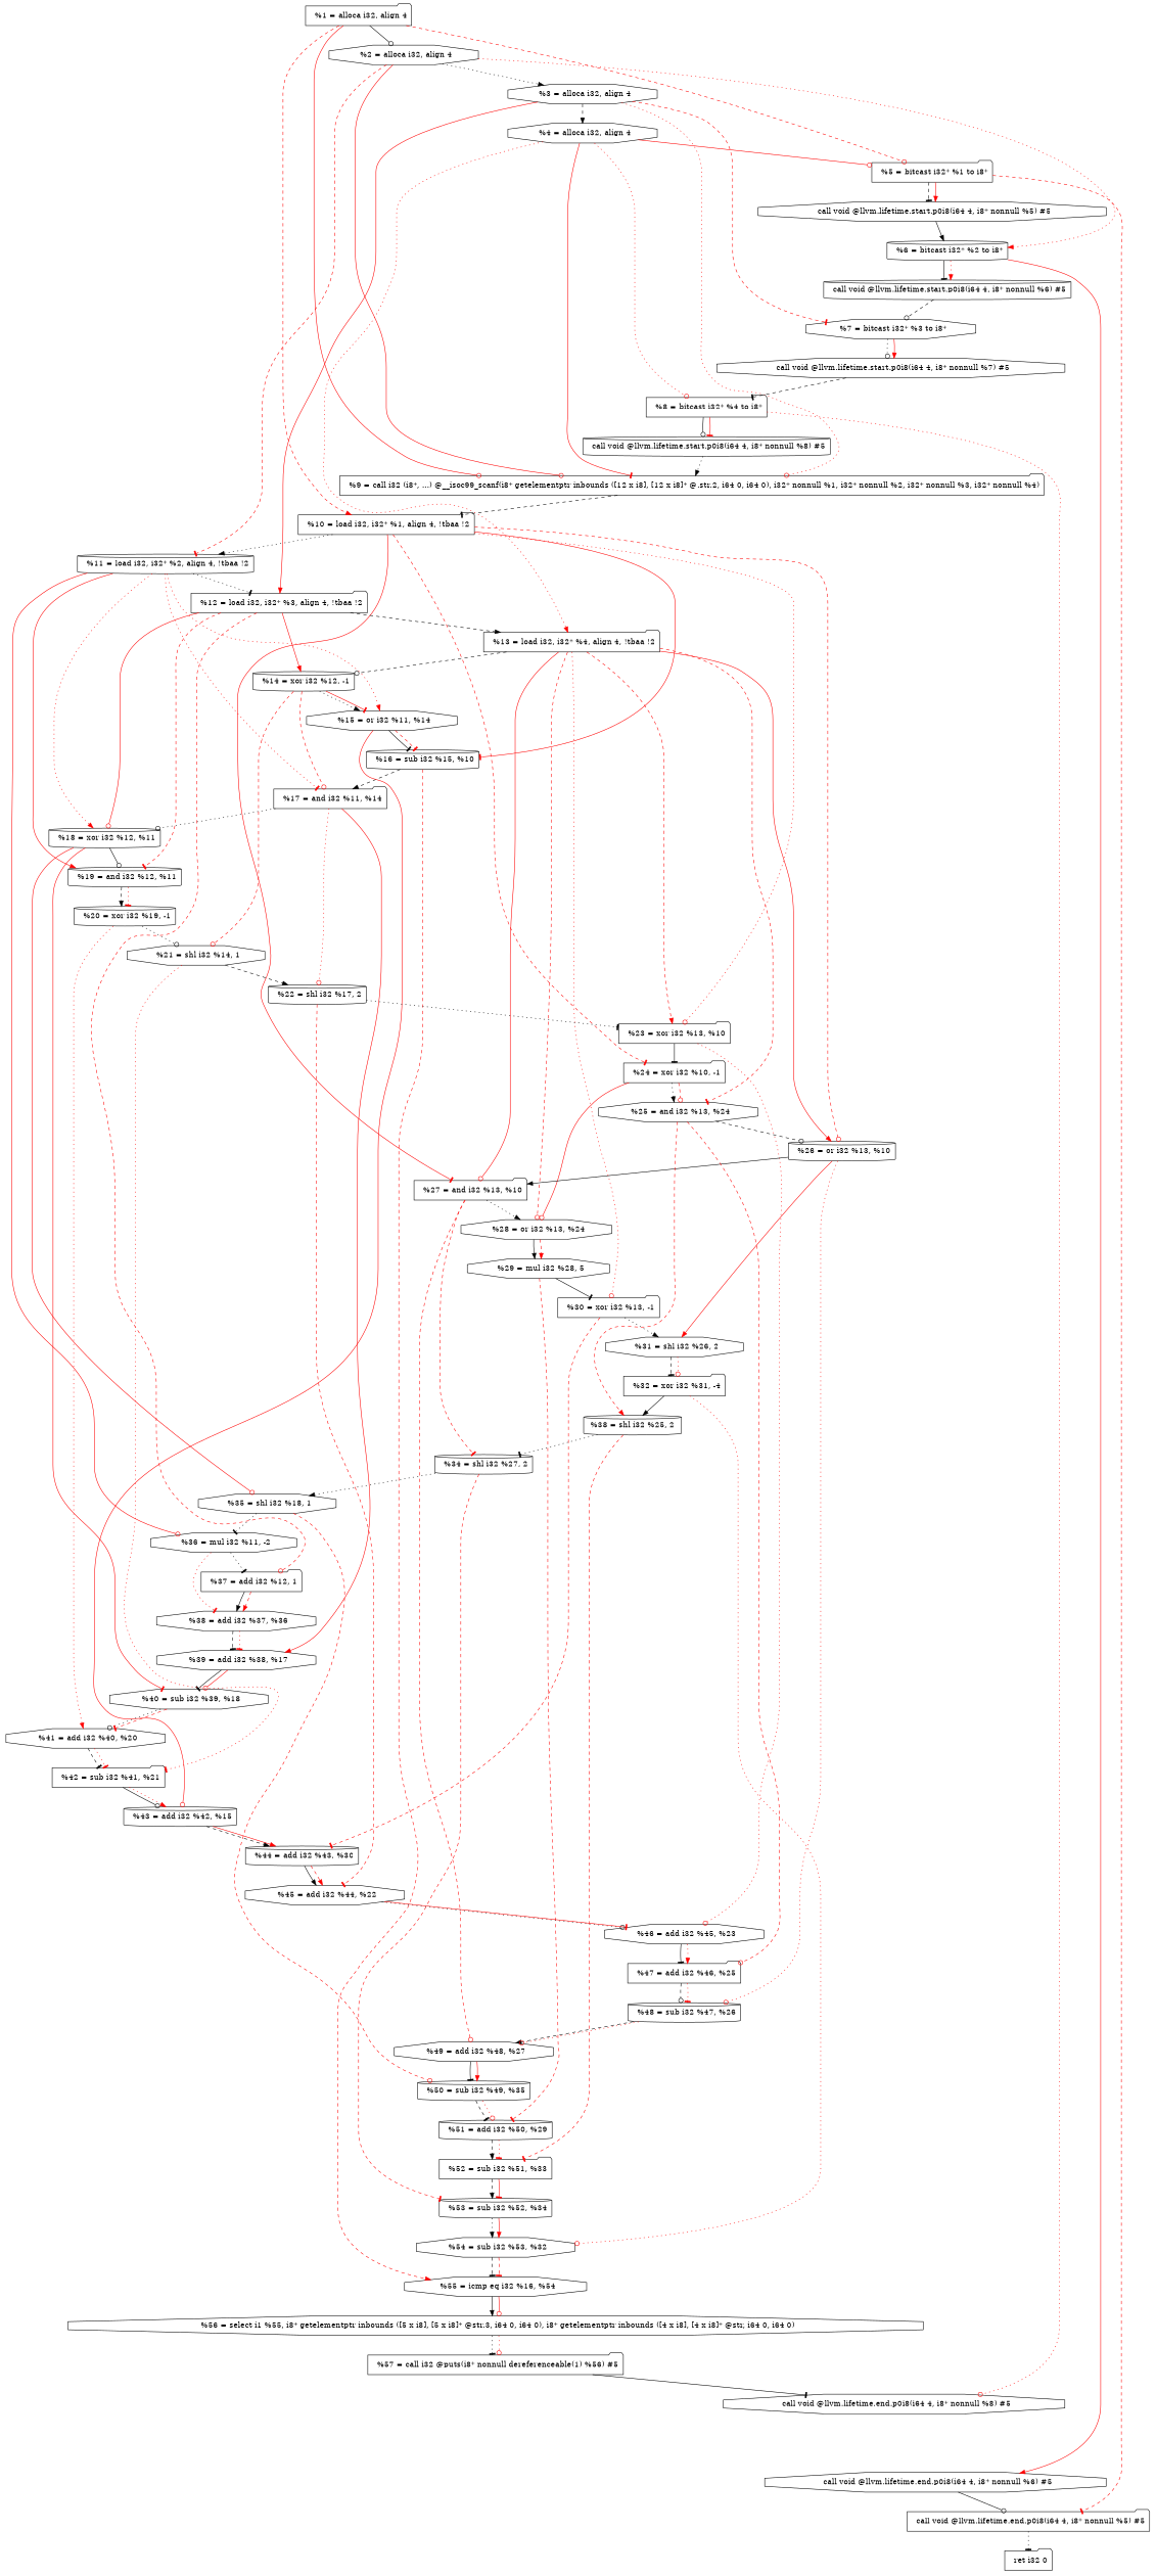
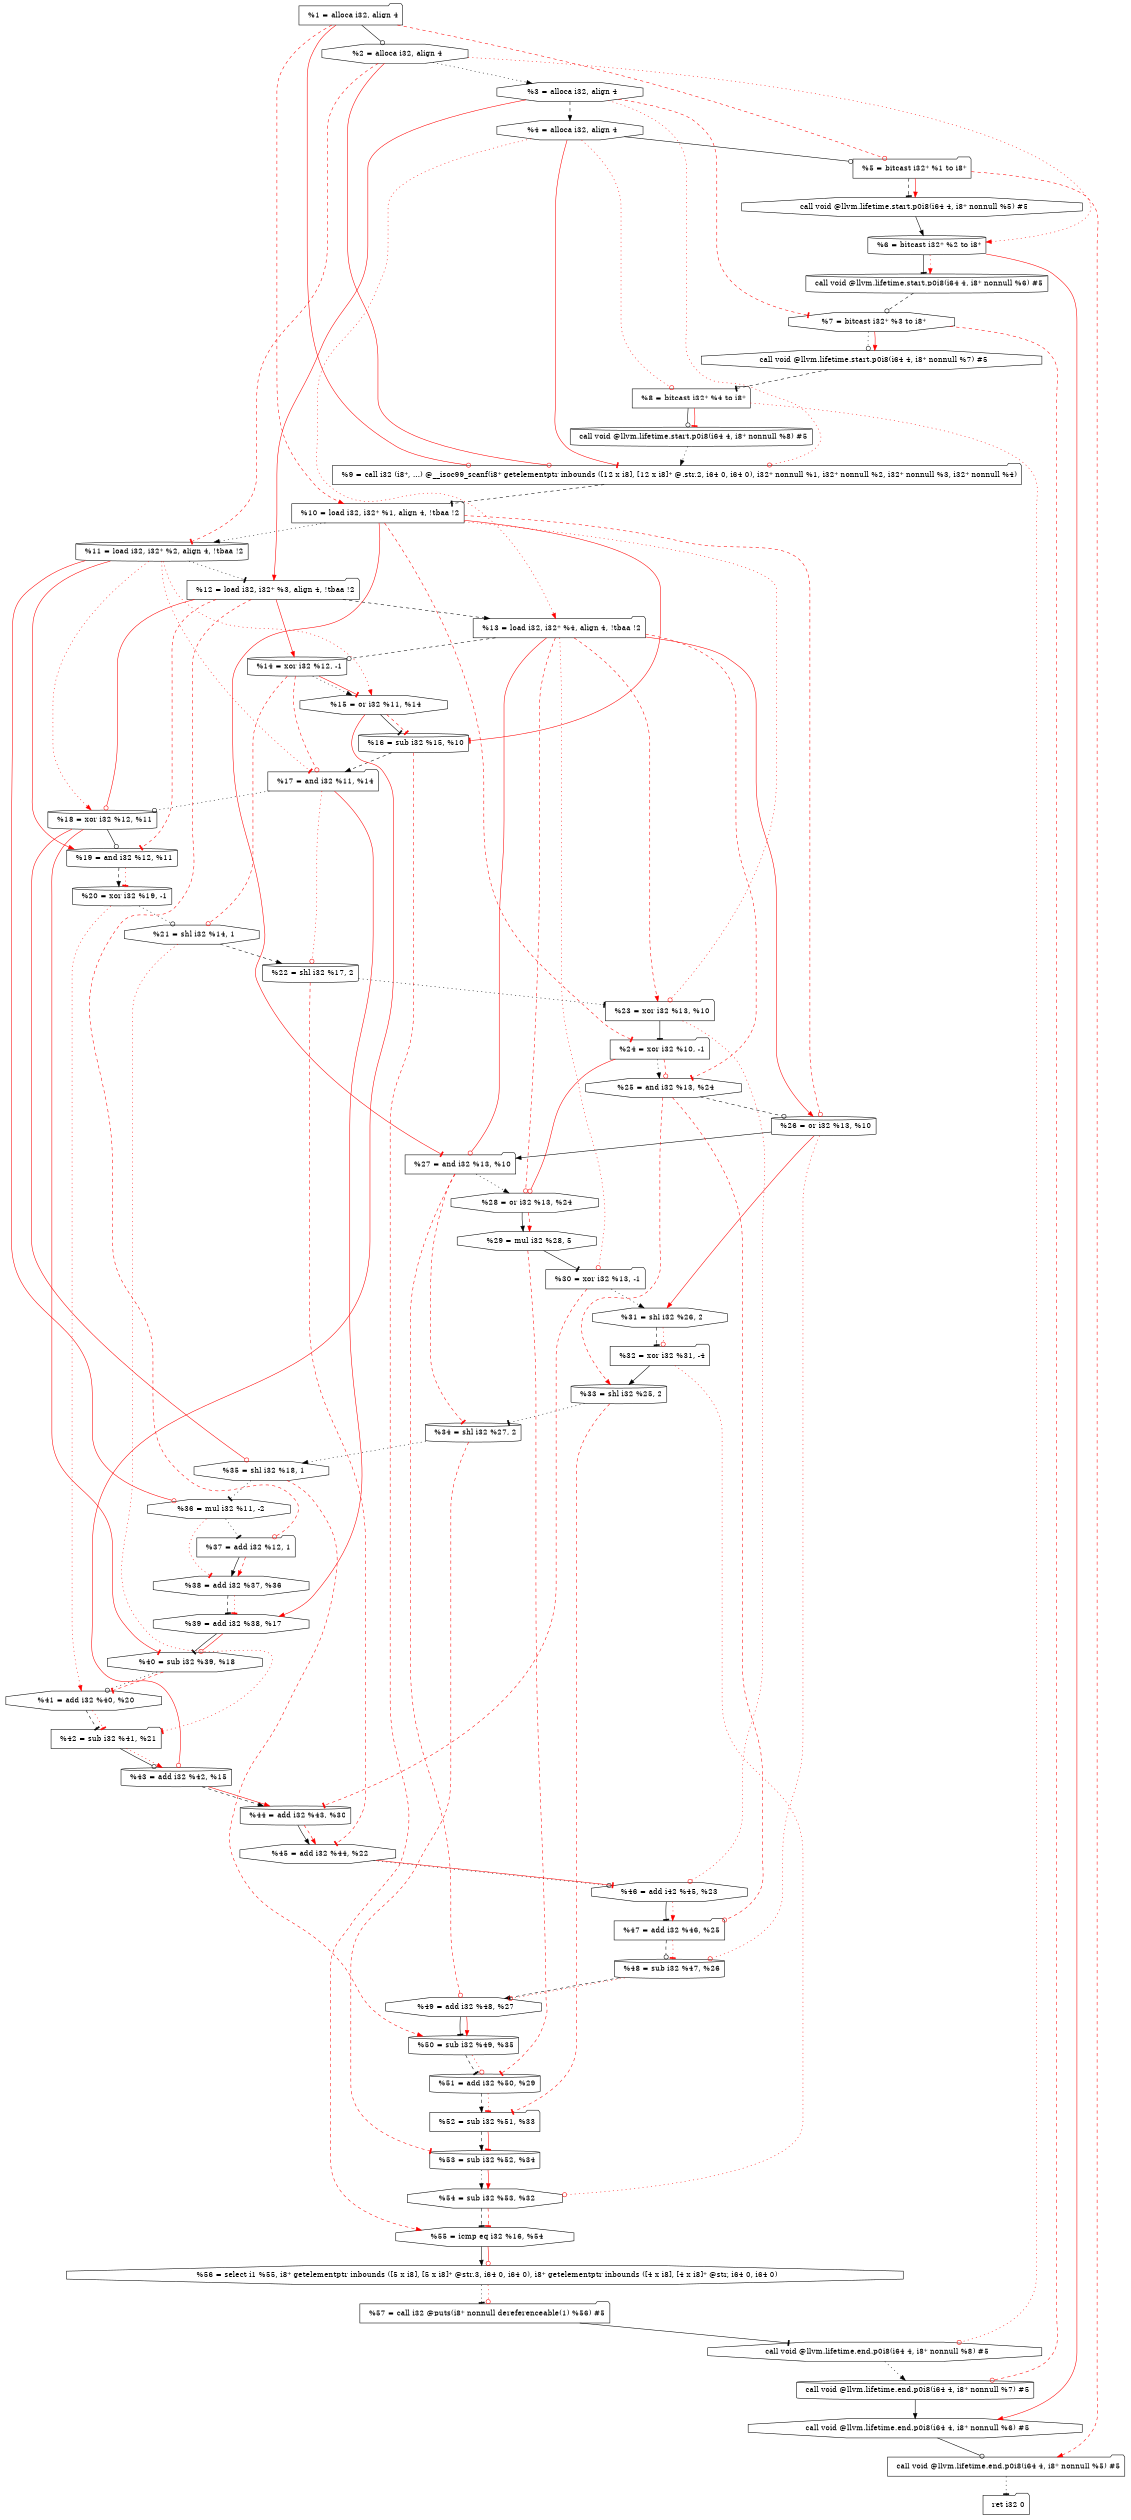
  digraph {
    node [shape=octagon]
    edge [arrowhead=normal style=dashed color=red]
    n1 [label="  %1 = alloca i32, align 4" shape=folder]
    n2 [label="  %2 = alloca i32, align 4"]
    n3 [label="  %5 = bitcast i32* %1 to i8*" shape=folder]
    n4 [label="  %9 = call i32 (i8*, ...) @__isoc99_scanf(i8* getelementptr inbounds ([12 x i8], [12 x i8]* @.str.2, i64 0, i64 0), i32* nonnull %1, i32* nonnull %2, i32* nonnull %3, i32* nonnull %4)" shape=folder]
    n5 [label="  %10 = load i32, i32* %1, align 4, !tbaa !2" shape=folder]
    n6 [label="  %3 = alloca i32, align 4"]
    n7 [label="  %6 = bitcast i32* %2 to i8*" shape=cylinder]
    n8 [label="  %11 = load i32, i32* %2, align 4, !tbaa !2" shape=cylinder]
    n9 [label="  call void @llvm.lifetime.start.p0i8(i64 4, i8* nonnull %5) #5"]
    n10 [label="  call void @llvm.lifetime.end.p0i8(i64 4, i8* nonnull %5) #5" shape=folder]
    n11 [label="  %16 = sub i32 %15, %10" shape=cylinder]
    n12 [label="  %23 = xor i32 %13, %10" shape=folder]
    n13 [label="  %24 = xor i32 %10, -1" shape=folder]
    n14 [label="  %26 = or i32 %13, %10" shape=cylinder]
    n15 [label="  %27 = and i32 %13, %10" shape=folder]
    n16 [label="  %4 = alloca i32, align 4"]
    n17 [label="  %7 = bitcast i32* %3 to i8*"]
    n18 [label="  %12 = load i32, i32* %3, align 4, !tbaa !2" shape=folder]
    n19 [label="  call void @llvm.lifetime.start.p0i8(i64 4, i8* nonnull %6) #5" shape=cylinder]
    n20 [label="  call void @llvm.lifetime.end.p0i8(i64 4, i8* nonnull %6) #5"]
    n21 [label="  %15 = or i32 %11, %14"]
    n22 [label="  %17 = and i32 %11, %14" shape=folder]
    n23 [label="  %18 = xor i32 %12, %11" shape=cylinder]
    n24 [label="  %19 = and i32 %12, %11" shape=cylinder]
    n25 [label="  %36 = mul i32 %11, -2"]
    n26 [label="  %8 = bitcast i32* %4 to i8*" shape=folder]
    n27 [label="  %13 = load i32, i32* %4, align 4, !tbaa !2" shape=folder]
    n28 [label="  call void @llvm.lifetime.start.p0i8(i64 4, i8* nonnull %7) #5"]
+   n29 [label="  call void @llvm.lifetime.end.p0i8(i64 4, i8* nonnull %7) #5" shape=cylinder]
    n30 [label="  %14 = xor i32 %12, -1" shape=cylinder]
    n31 [label="  %37 = add i32 %12, 1" shape=folder]
    n32 [label="  call void @llvm.lifetime.start.p0i8(i64 4, i8* nonnull %8) #5" shape=cylinder]
    n33 [label="  call void @llvm.lifetime.end.p0i8(i64 4, i8* nonnull %8) #5"]
    n34 [label="  %25 = and i32 %13, %24"]
    n35 [label="  %28 = or i32 %13, %24"]
    n36 [label="  %30 = xor i32 %13, -1" shape=folder]
    n37 [label="  ret i32 0" shape=folder]
    n38 [label="  %55 = icmp eq i32 %16, %54"]
-   n39 [label="  %46 = add i32 %45, %23"]
+   n39 [label="%46 = add i42 %45, %23"]
    n40 [label="  %31 = shl i32 %26, 2"]
    n41 [label="  %48 = sub i32 %47, %26" shape=cylinder]
    n42 [label="  %34 = shl i32 %27, 2" shape=cylinder]
    n43 [label="  %49 = add i32 %48, %27"]
    n44 [label="  %43 = add i32 %42, %15" shape=cylinder]
    n45 [label="  %22 = shl i32 %17, 2" shape=cylinder]
    n46 [label="  %39 = add i32 %38, %17"]
    n47 [label="  %35 = shl i32 %18, 1"]
    n48 [label="  %40 = sub i32 %39, %18"]
    n49 [label="  %20 = xor i32 %19, -1" shape=cylinder]
    n50 [label="  %38 = add i32 %37, %36"]
    n51 [label="  %21 = shl i32 %14, 1"]
-   n52 [label="%38 = shl i32 %25, 2" shape=cylinder]
+   n52 [label="  %33 = shl i32 %25, 2" shape=cylinder]
    n53 [label="  %47 = add i32 %46, %25" shape=folder]
    n54 [label="  %29 = mul i32 %28, 5"]
    n55 [label="  %44 = add i32 %43, %30" shape=cylinder]
    n56 [label="  %42 = sub i32 %41, %21" shape=folder]
    n57 [label="  %56 = select i1 %55, i8* getelementptr inbounds ([5 x i8], [5 x i8]* @str.3, i64 0, i64 0), i8* getelementptr inbounds ([4 x i8], [4 x i8]* @str, i64 0, i64 0)"]
    n58 [label="  %45 = add i32 %44, %22"]
    n59 [label="  %50 = sub i32 %49, %35" shape=cylinder]
    n60 [label="  %41 = add i32 %40, %20"]
    n61 [label="  %52 = sub i32 %51, %33" shape=folder]
    n62 [label="  %32 = xor i32 %31, -4" shape=folder]
    n63 [label="  %53 = sub i32 %52, %34" shape=cylinder]
    n64 [label="  %51 = add i32 %50, %29" shape=cylinder]
    n65 [label="  %54 = sub i32 %53, %32"]
    n66 [label="  %57 = call i32 @puts(i8* nonnull dereferenceable(1) %56) #5" shape=folder]
    n1 -> n2 [arrowhead=odot style=solid color=""]
    n1 -> n3 [arrowhead=odot]
    n1 -> n4 [arrowhead=odot style=solid]
    n1 -> n5
    n2 -> n4 [arrowhead=odot style=solid]
    n2 -> n6 [style=dotted color=""]
    n2 -> n7 [style=dotted]
    n2 -> n8 [arrowhead=tee]
    n3 -> n9 [arrowhead=tee color=""]
    n3 -> n9 [style=solid]
-   n3 -> n10 [arrowhead=tee]
+   n3 -> n10
    n4 -> n5 [arrowhead=tee color=""]
    n5 -> n8 [style=dotted color=""]
    n5 -> n11 [arrowhead=tee style=solid]
    n5 -> n12 [arrowhead=odot style=dotted]
    n5 -> n13 [arrowhead=tee]
    n5 -> n14 [arrowhead=odot]
    n5 -> n15 [arrowhead=tee style=solid]
    n6 -> n4 [arrowhead=odot style=dotted]
    n6 -> n16 [color=""]
    n6 -> n17 [arrowhead=tee]
    n6 -> n18 [style=solid]
    n7 -> n19 [arrowhead=tee style=solid color=""]
    n7 -> n19 [style=dotted]
    n7 -> n20 [style=solid]
    n8 -> n18 [arrowhead=tee style=dotted color=""]
    n8 -> n21 [style=dotted]
    n8 -> n22 [arrowhead=tee style=dotted]
    n8 -> n23 [style=dotted]
    n8 -> n24 [style=solid]
    n8 -> n25 [arrowhead=odot style=solid]
    n9 -> n7 [style=solid color=""]
    n10 -> n37 [arrowhead=tee style=dotted color=""]
    n11 -> n22 [color=""]
    n11 -> n38
    n12 -> n13 [arrowhead=tee style=solid color=""]
    n12 -> n39 [arrowhead=odot style=dotted]
    n13 -> n34 [style=dotted color=""]
    n13 -> n34 [arrowhead=odot]
    n13 -> n35 [arrowhead=odot style=solid]
    n14 -> n15 [style=solid color=""]
    n14 -> n40 [style=solid]
    n14 -> n41 [arrowhead=odot style=dotted]
    n15 -> n35 [style=dotted color=""]
    n15 -> n42 [arrowhead=tee]
    n15 -> n43 [arrowhead=odot]
-   n16 -> n3 [arrowhead=odot style=solid]
+   n16 -> n3 [arrowhead=odot style=solid color=""]
    n16 -> n4 [arrowhead=tee style=solid]
    n16 -> n26 [arrowhead=odot style=dotted]
    n16 -> n27 [style=dotted]
    n17 -> n28 [arrowhead=odot style=dotted color=""]
    n17 -> n28 [style=solid]
+   n17 -> n29 [arrowhead=odot]
    n18 -> n23 [arrowhead=odot style=solid]
    n18 -> n24 [arrowhead=tee]
    n18 -> n27 [color=""]
    n18 -> n30 [style=solid]
    n18 -> n31 [arrowhead=odot]
    n19 -> n17 [arrowhead=odot color=""]
    n20 -> n10 [arrowhead=odot style=solid color=""]
    n21 -> n11 [arrowhead=tee style=solid color=""]
    n21 -> n11 [arrowhead=tee]
    n21 -> n44 [arrowhead=odot style=solid]
    n22 -> n23 [arrowhead=odot style=dotted color=""]
    n22 -> n45 [arrowhead=odot style=dotted]
    n22 -> n46 [style=solid]
    n23 -> n24 [arrowhead=odot style=solid color=""]
    n23 -> n47 [arrowhead=odot style=solid]
    n23 -> n48 [arrowhead=tee style=solid]
    n24 -> n49 [color=""]
    n24 -> n49 [arrowhead=tee style=dotted]
    n25 -> n31 [arrowhead=tee style=dotted color=""]
    n25 -> n50 [arrowhead=tee style=dotted]
    n26 -> n32 [arrowhead=odot style=solid color=""]
    n26 -> n32 [arrowhead=tee style=solid]
    n26 -> n33 [arrowhead=odot style=dotted]
    n27 -> n12
    n27 -> n14 [style=solid]
    n27 -> n15 [arrowhead=odot style=solid]
    n27 -> n30 [arrowhead=odot color=""]
    n27 -> n34 [arrowhead=tee]
    n27 -> n35 [arrowhead=odot]
    n27 -> n36 [arrowhead=odot style=dotted]
    n28 -> n26 [arrowhead=tee color=""]
+   n29 -> n20 [style=solid color=""]
    n30 -> n21 [style=dotted color=""]
    n30 -> n21 [arrowhead=tee style=solid]
    n30 -> n22 [arrowhead=odot]
    n30 -> n51 [arrowhead=odot]
    n31 -> n50 [style=solid color=""]
    n31 -> n50
    n32 -> n4 [style=dotted color=""]
+   n33 -> n29 [style=dotted color=""]
    n34 -> n14 [arrowhead=odot color=""]
    n34 -> n52
    n34 -> n53 [arrowhead=odot]
    n35 -> n54 [style=solid color=""]
    n35 -> n54
    n36 -> n40 [style=dotted color=""]
    n36 -> n55 [arrowhead=tee]
    n38 -> n57 [style=solid color=""]
    n38 -> n57 [arrowhead=odot style=solid]
    n39 -> n53 [arrowhead=tee style=solid color=""]
    n39 -> n53 [style=dotted]
    n40 -> n62 [arrowhead=tee color=""]
    n40 -> n62 [arrowhead=odot style=dotted]
    n41 -> n43 [color=""]
    n41 -> n43 [arrowhead=odot style=dotted]
    n42 -> n47 [style=dotted color=""]
    n42 -> n63 [arrowhead=tee]
    n43 -> n59 [arrowhead=tee style=solid color=""]
    n43 -> n59 [style=solid]
    n44 -> n55 [color=""]
    n44 -> n55 [style=solid]
    n45 -> n12 [arrowhead=tee style=dotted color=""]
    n45 -> n58 [arrowhead=tee]
    n46 -> n48 [arrowhead=tee style=solid color=""]
    n46 -> n48 [arrowhead=odot style=solid]
    n47 -> n25 [arrowhead=tee style=dotted color=""]
-   n47 -> n59 [arrowhead=odot]
+   n47 -> n59
    n48 -> n60 [arrowhead=odot style=dotted color=""]
    n48 -> n60 [arrowhead=tee]
    n49 -> n51 [arrowhead=odot style=dotted color=""]
    n49 -> n60 [style=dotted]
    n50 -> n46 [arrowhead=tee color=""]
    n50 -> n46 [arrowhead=tee style=dotted]
    n51 -> n45 [color=""]
    n51 -> n56 [arrowhead=tee style=dotted]
    n52 -> n42 [arrowhead=tee style=dotted color=""]
    n52 -> n61 [arrowhead=tee]
    n53 -> n41 [arrowhead=odot color=""]
    n53 -> n41 [arrowhead=tee style=dotted]
    n54 -> n36 [arrowhead=tee style=solid color=""]
    n54 -> n64 [arrowhead=tee]
    n55 -> n58 [style=solid color=""]
    n55 -> n58
    n56 -> n44 [arrowhead=odot style=solid color=""]
    n56 -> n44 [style=dotted]
    n57 -> n66 [arrowhead=tee style=dotted color=""]
    n57 -> n66 [arrowhead=odot style=dotted]
    n58 -> n39 [arrowhead=odot style=dotted color=""]
    n58 -> n39 [arrowhead=tee style=solid]
    n59 -> n64 [arrowhead=tee color=""]
    n59 -> n64 [arrowhead=odot style=dotted]
    n60 -> n56 [arrowhead=tee color=""]
    n60 -> n56 [arrowhead=tee style=dotted]
    n61 -> n63 [color=""]
    n61 -> n63 [arrowhead=tee style=solid]
    n62 -> n52 [style=solid color=""]
    n62 -> n65 [arrowhead=odot style=dotted]
    n63 -> n65 [style=dotted color=""]
    n63 -> n65 [style=solid]
    n64 -> n61 [color=""]
    n64 -> n61 [arrowhead=tee style=dotted]
    n65 -> n38 [arrowhead=tee color=""]
    n65 -> n38 [arrowhead=tee]
    n66 -> n33 [arrowhead=tee style=solid color=""]
  }
